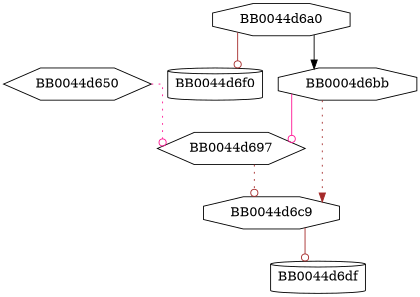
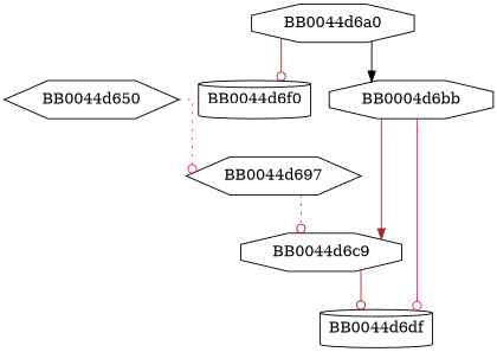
  digraph {
    fontname="DejaVu Serif"
    splines=ortho
    node [fontname="DejaVu Serif" shape=octagon]
    edge [arrowhead=odot color=brown fontname="DejaVu Serif" style=solid]
    BB0044d650 [shape=hexagon]
    BB0044d697 [shape=hexagon]
    BB0044d6df [shape=cylinder]
    BB0044d6c9
    BB0044d6f0 [shape=cylinder]
    BB0044d6a0
    n7 [label=BB0004d6bb]
    BB0044d650 -> BB0044d697 [color=deeppink style=dotted]
    BB0044d697 -> BB0044d6c9 [style=dotted]
    BB0044d6c9 -> BB0044d6df
    BB0044d6a0 -> BB0044d6f0
    BB0044d6a0 -> n7 [arrowhead=normal color=black]
-   n7 -> BB0044d697 [color=deeppink]
-   n7 -> BB0044d6c9 [arrowhead=normal style=dotted]
+   n7 -> BB0044d6df [color=deeppink]
+   n7 -> BB0044d6c9 [arrowhead=normal]
  }
